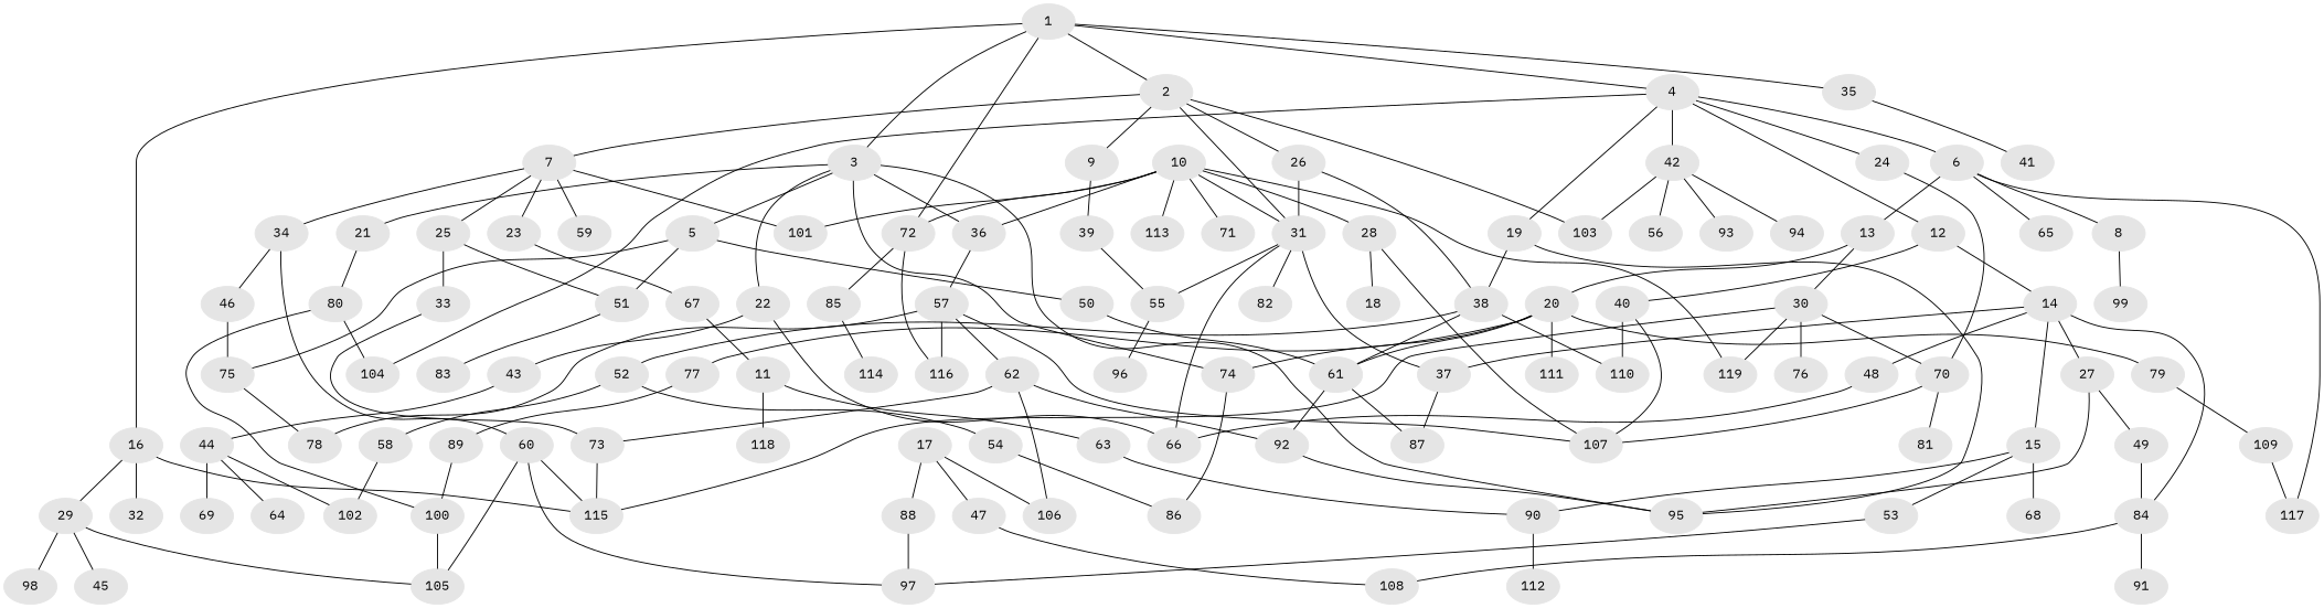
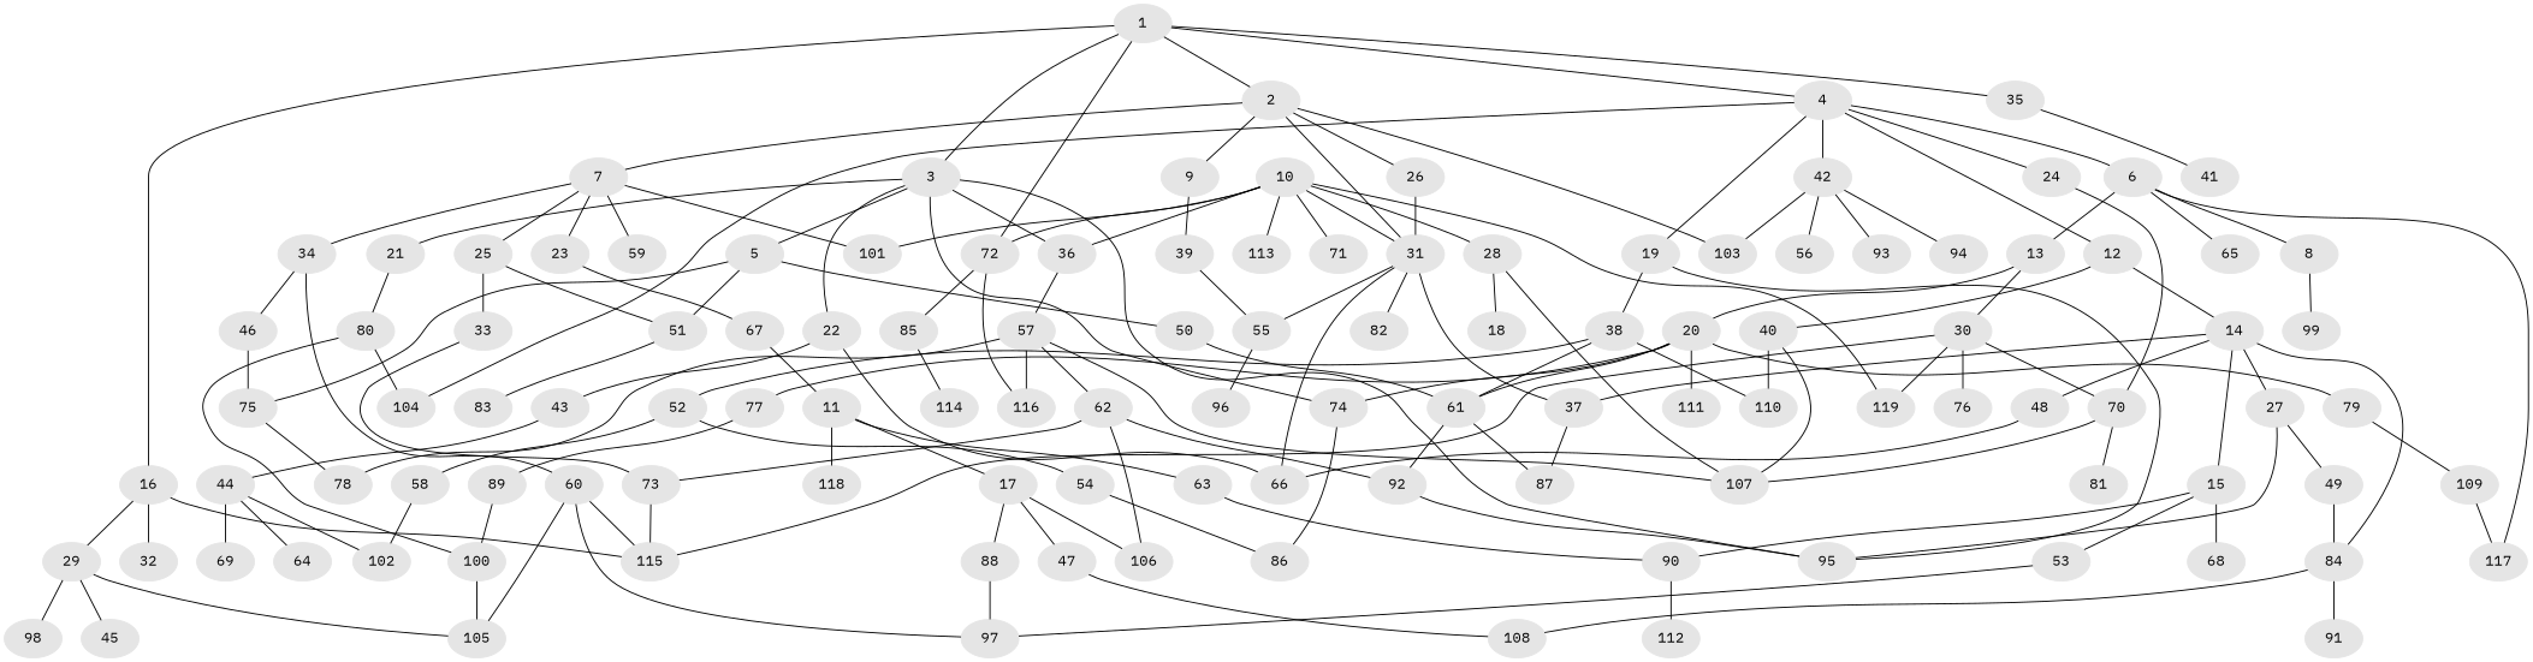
  graph {
    fontname="IBM Plex Mono"
    node [color=gray90 fontname="IBM Plex Mono" style=filled]
    edge [fontname="IBM Plex Mono"]
    1
    2
    3
    4
    16
    35
    72
    7
    9
    26
    31
    103
    5
    21
    22
    36
    74
    95
    6
    12
    19
    24
    42
    104
    29
    32
    115
    41
    116
    85
    23
    25
    34
    59
    101
    39
    38
    37
    66
    55
    82
    50
    51
    75
    80
    43
    57
    86
    8
    13
    65
    117
    14
    40
    70
    56
    93
    94
    61
    83
    78
    99
    20
    30
    10
    28
    71
    113
    119
    67
    33
    46
    60
    11
    17
    63
    118
    18
    107
    47
    88
    106
    90
    15
    27
    48
    84
    110
    77
    79
    111
    76
    53
    68
    49
    87
    108
    91
    97
    112
    45
    98
    105
    52
    92
    89
    109
    100
    44
    81
    73
    96
    62
    54
    58
    64
    69
    102
    114
    1 -- 2
    1 -- 3
    1 -- 4
    1 -- 16
    1 -- 35
    1 -- 72
    2 -- 7
    2 -- 9
    2 -- 26
    2 -- 31
    2 -- 103
    3 -- 5
    3 -- 21
    3 -- 22
    3 -- 36
    3 -- 74
    3 -- 95
    4 -- 6
    4 -- 12
    4 -- 19
    4 -- 24
    4 -- 42
    4 -- 104
    16 -- 29
    16 -- 32
    16 -- 115
    35 -- 41
    72 -- 116
    72 -- 85
    7 -- 23
    7 -- 25
    7 -- 34
    7 -- 59
    7 -- 101
    9 -- 39
    26 -- 31
-   26 -- 38
    31 -- 37
    31 -- 66
    31 -- 55
    31 -- 82
    5 -- 50
    5 -- 51
    5 -- 75
    21 -- 80
    22 -- 66
    22 -- 43
    36 -- 57
    74 -- 86
    6 -- 8
    6 -- 13
    6 -- 65
    6 -- 117
    12 -- 14
    12 -- 40
    19 -- 95
    19 -- 38
    24 -- 70
    42 -- 103
    42 -- 56
    42 -- 93
    42 -- 94
    29 -- 45
    29 -- 98
    29 -- 105
    85 -- 114
    23 -- 67
    25 -- 51
    25 -- 33
    34 -- 46
    34 -- 60
    39 -- 55
    38 -- 61
    38 -- 110
    38 -- 52
    37 -- 87
    55 -- 96
    50 -- 61
    51 -- 83
    75 -- 78
    80 -- 104
    80 -- 100
    43 -- 44
    57 -- 116
    57 -- 78
    57 -- 107
    57 -- 62
    8 -- 99
    13 -- 20
    13 -- 30
    14 -- 37
    14 -- 15
    14 -- 27
    14 -- 48
    14 -- 84
    40 -- 107
    40 -- 110
    70 -- 107
    70 -- 81
    61 -- 87
    61 -- 92
    20 -- 74
    20 -- 61
    20 -- 77
    20 -- 79
    20 -- 111
    30 -- 115
    30 -- 70
    30 -- 119
    30 -- 76
    10 -- 72
    10 -- 31
    10 -- 36
    10 -- 101
    10 -- 28
    10 -- 71
    10 -- 113
    10 -- 119
    28 -- 18
    28 -- 107
    67 -- 11
    33 -- 73
    46 -- 75
    60 -- 115
    60 -- 97
    60 -- 105
+   11 -- 17
    11 -- 63
    11 -- 118
    17 -- 47
    17 -- 88
    17 -- 106
    63 -- 90
    47 -- 108
    88 -- 97
    90 -- 112
    15 -- 90
    15 -- 53
    15 -- 68
    27 -- 95
    27 -- 49
    48 -- 66
    84 -- 108
    84 -- 91
    77 -- 89
    79 -- 109
    53 -- 97
    49 -- 84
    52 -- 54
    52 -- 58
    92 -- 95
    89 -- 100
    109 -- 117
    100 -- 105
    44 -- 64
    44 -- 69
    44 -- 102
    73 -- 115
    62 -- 106
    62 -- 92
    62 -- 73
    54 -- 86
    58 -- 102
  }
